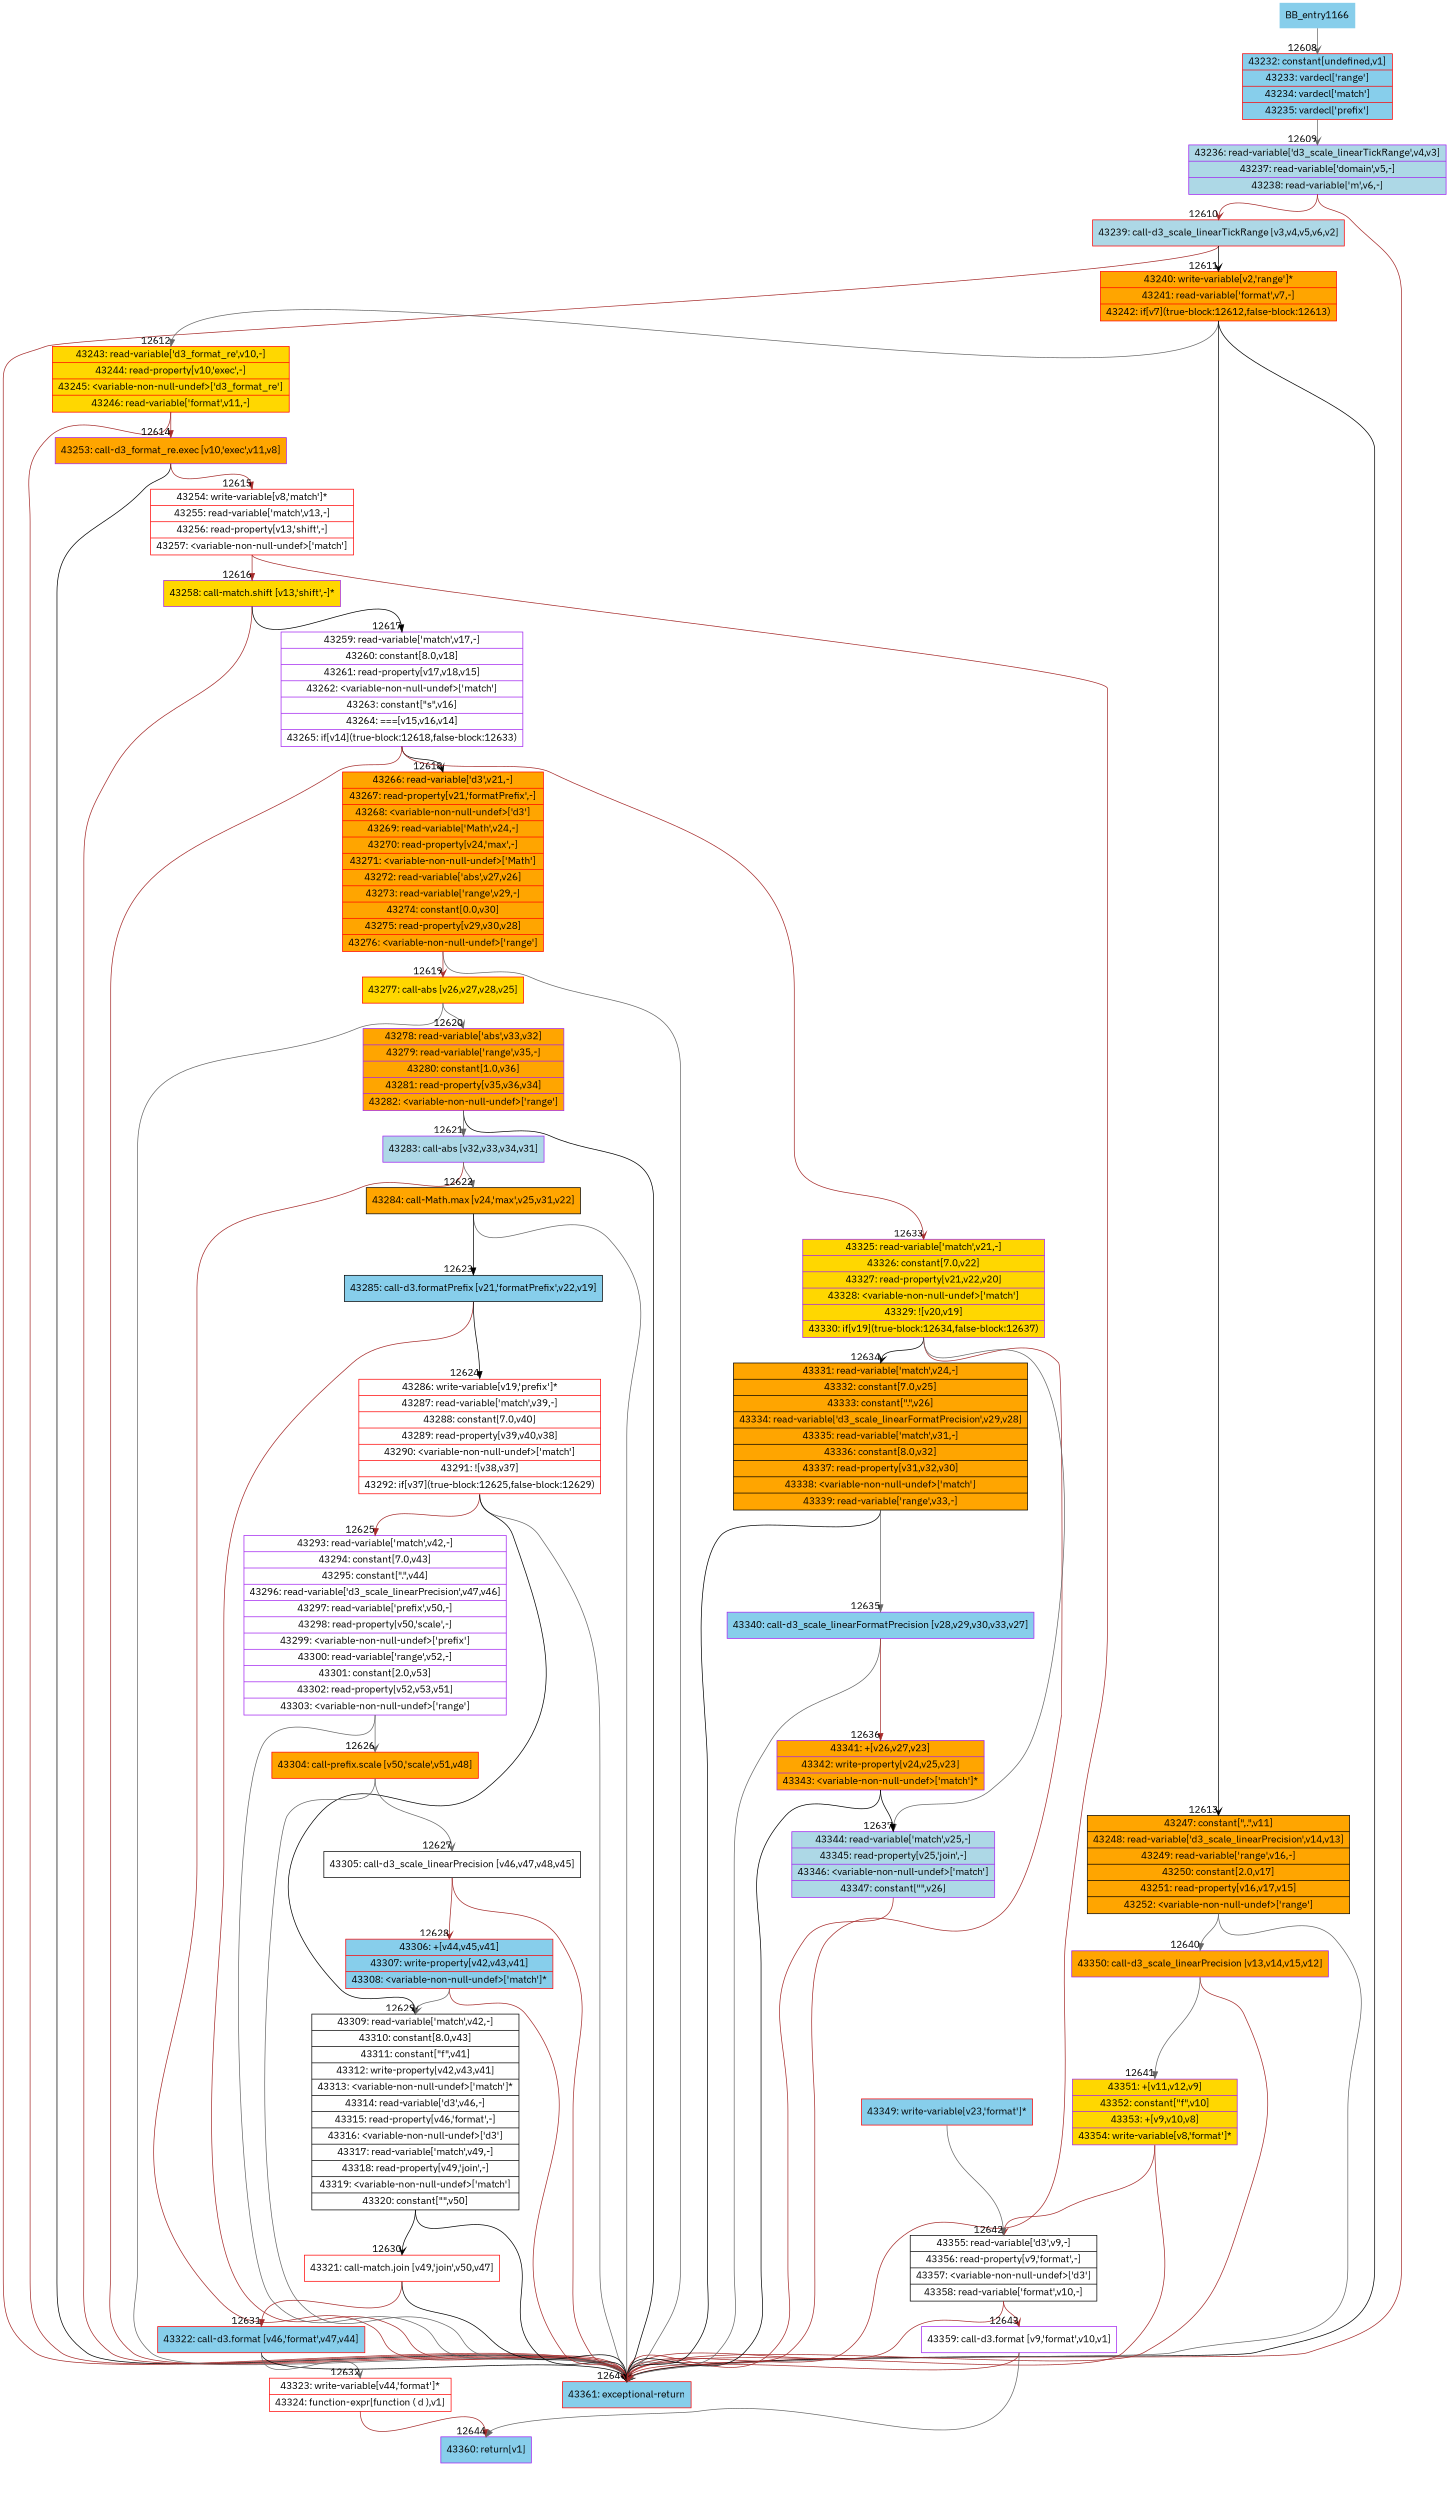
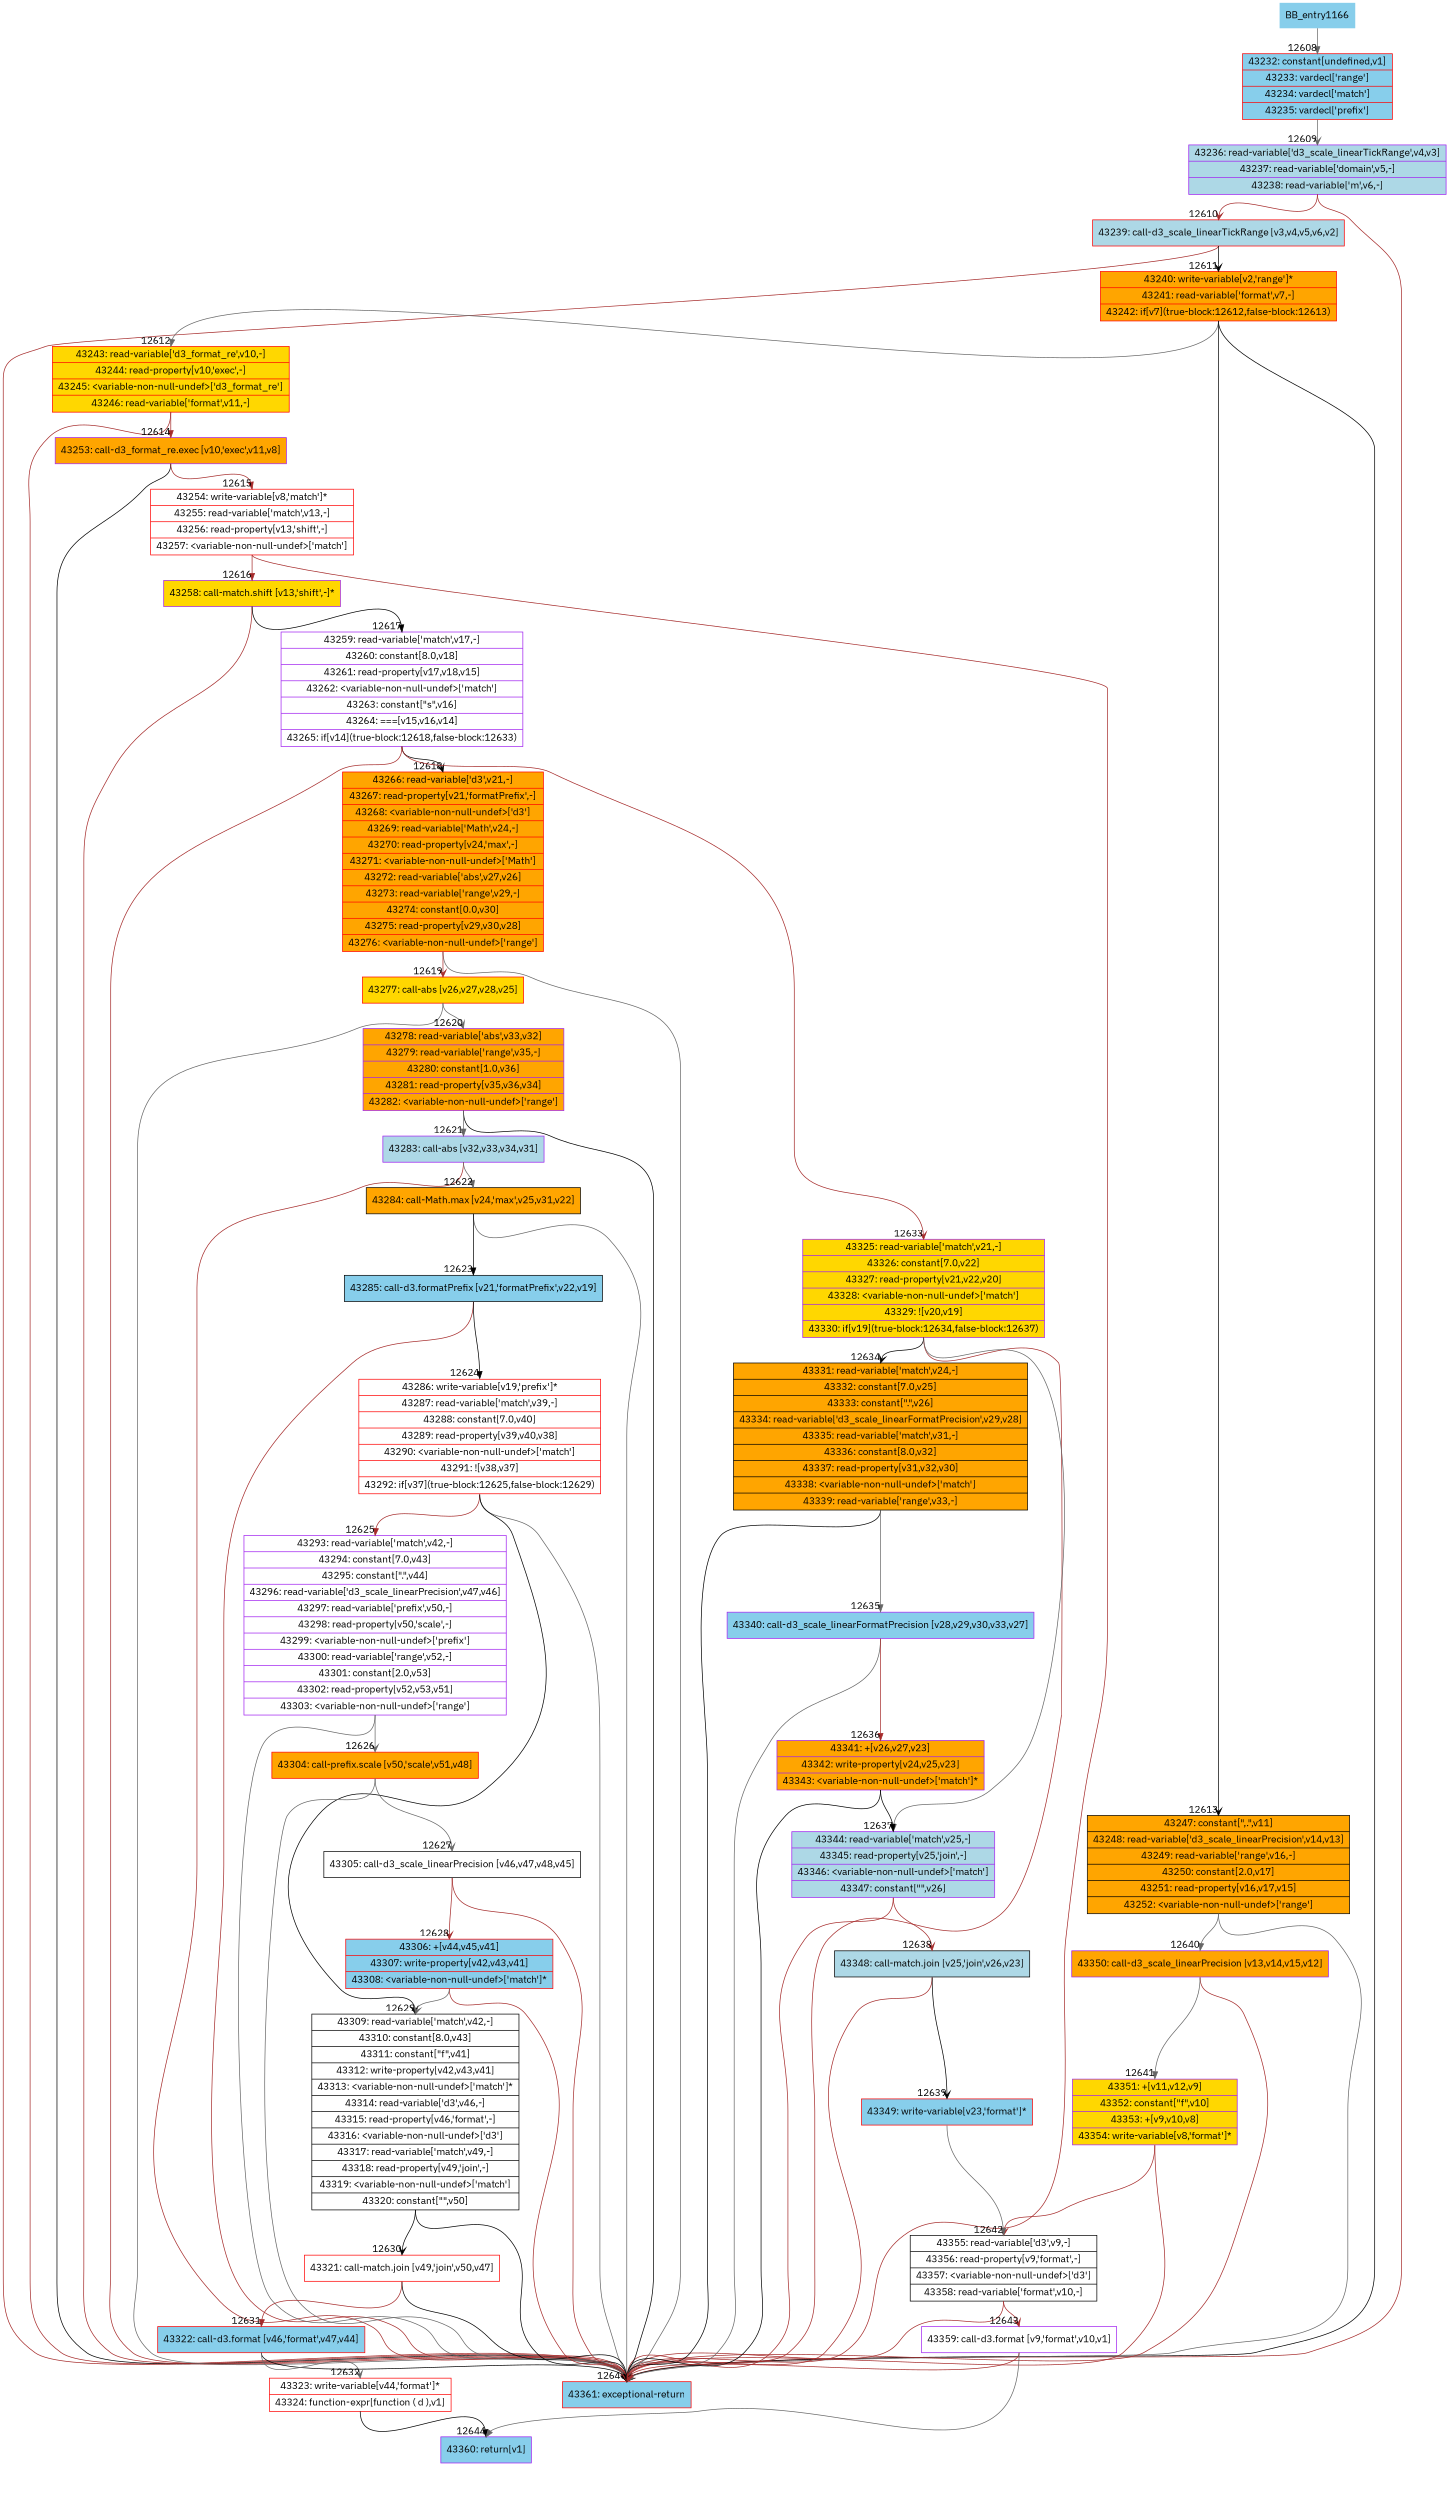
  digraph {
    fontname="IBM Plex Sans"
    rankdir=TD
    node [color=red fillcolor=orange fontname="IBM Plex Sans" shape=record style=filled]
    edge [arrowhead=vee color=brown fontname="IBM Plex Sans" headport=n tailport=s]
    n1 [fillcolor=skyblue label=BB_entry1166 shape=none]
    n2 [fillcolor=skyblue label="{43232: constant[undefined,v1]|43233: vardecl['range']|43234: vardecl['match']|43235: vardecl['prefix']}"]
    n3 [color=purple fillcolor=lightblue label="{43236: read-variable['d3_scale_linearTickRange',v4,v3]|43237: read-variable['domain',v5,-]|43238: read-variable['m',v6,-]}"]
    n4 [fillcolor=lightblue label="{43239: call-d3_scale_linearTickRange [v3,v4,v5,v6,v2]}"]
    n5 [fillcolor=skyblue label="{43361: exceptional-return}"]
    n6 [label="{43240: write-variable[v2,'range']*|43241: read-variable['format',v7,-]|43242: if[v7](true-block:12612,false-block:12613)}"]
    n7 [fillcolor=gold label="{43243: read-variable['d3_format_re',v10,-]|43244: read-property[v10,'exec',-]|43245: \<variable-non-null-undef\>['d3_format_re']|43246: read-variable['format',v11,-]}"]
    n8 [color=black label="{43247: constant[\",.\",v11]|43248: read-variable['d3_scale_linearPrecision',v14,v13]|43249: read-variable['range',v16,-]|43250: constant[2.0,v17]|43251: read-property[v16,v17,v15]|43252: \<variable-non-null-undef\>['range']}"]
    n9 [color=purple label="{43253: call-d3_format_re.exec [v10,'exec',v11,v8]}"]
    n10 [color=purple label="{43350: call-d3_scale_linearPrecision [v13,v14,v15,v12]}"]
    n11 [fillcolor=white label="{43254: write-variable[v8,'match']*|43255: read-variable['match',v13,-]|43256: read-property[v13,'shift',-]|43257: \<variable-non-null-undef\>['match']}"]
    n12 [color=purple fillcolor=gold label="{43351: +[v11,v12,v9]|43352: constant[\"f\",v10]|43353: +[v9,v10,v8]|43354: write-variable[v8,'format']*}"]
    n13 [color=purple fillcolor=gold label="{43258: call-match.shift [v13,'shift',-]*}"]
    n14 [color=black fillcolor=white label="{43355: read-variable['d3',v9,-]|43356: read-property[v9,'format',-]|43357: \<variable-non-null-undef\>['d3']|43358: read-variable['format',v10,-]}"]
    n15 [color=purple fillcolor=white label="{43259: read-variable['match',v17,-]|43260: constant[8.0,v18]|43261: read-property[v17,v18,v15]|43262: \<variable-non-null-undef\>['match']|43263: constant[\"s\",v16]|43264: ===[v15,v16,v14]|43265: if[v14](true-block:12618,false-block:12633)}"]
    n16 [label="{43266: read-variable['d3',v21,-]|43267: read-property[v21,'formatPrefix',-]|43268: \<variable-non-null-undef\>['d3']|43269: read-variable['Math',v24,-]|43270: read-property[v24,'max',-]|43271: \<variable-non-null-undef\>['Math']|43272: read-variable['abs',v27,v26]|43273: read-variable['range',v29,-]|43274: constant[0.0,v30]|43275: read-property[v29,v30,v28]|43276: \<variable-non-null-undef\>['range']}"]
    n17 [color=purple fillcolor=gold label="{43325: read-variable['match',v21,-]|43326: constant[7.0,v22]|43327: read-property[v21,v22,v20]|43328: \<variable-non-null-undef\>['match']|43329: ![v20,v19]|43330: if[v19](true-block:12634,false-block:12637)}"]
    n18 [fillcolor=gold label="{43277: call-abs [v26,v27,v28,v25]}"]
    n19 [color=black label="{43331: read-variable['match',v24,-]|43332: constant[7.0,v25]|43333: constant[\".\",v26]|43334: read-variable['d3_scale_linearFormatPrecision',v29,v28]|43335: read-variable['match',v31,-]|43336: constant[8.0,v32]|43337: read-property[v31,v32,v30]|43338: \<variable-non-null-undef\>['match']|43339: read-variable['range',v33,-]}"]
    n20 [color=purple fillcolor=lightblue label="{43344: read-variable['match',v25,-]|43345: read-property[v25,'join',-]|43346: \<variable-non-null-undef\>['match']|43347: constant[\"\",v26]}"]
    n21 [color=purple label="{43278: read-variable['abs',v33,v32]|43279: read-variable['range',v35,-]|43280: constant[1.0,v36]|43281: read-property[v35,v36,v34]|43282: \<variable-non-null-undef\>['range']}"]
    n22 [color=purple fillcolor=skyblue label="{43340: call-d3_scale_linearFormatPrecision [v28,v29,v30,v33,v27]}"]
+   n23 [color=black fillcolor=lightblue label="{43348: call-match.join [v25,'join',v26,v23]}"]
    n24 [color=purple fillcolor=lightblue label="{43283: call-abs [v32,v33,v34,v31]}"]
    n25 [color=black label="{43284: call-Math.max [v24,'max',v25,v31,v22]}"]
    n26 [color=black fillcolor=skyblue label="{43285: call-d3.formatPrefix [v21,'formatPrefix',v22,v19]}"]
    n27 [fillcolor=white label="{43286: write-variable[v19,'prefix']*|43287: read-variable['match',v39,-]|43288: constant[7.0,v40]|43289: read-property[v39,v40,v38]|43290: \<variable-non-null-undef\>['match']|43291: ![v38,v37]|43292: if[v37](true-block:12625,false-block:12629)}"]
    n28 [color=purple fillcolor=white label="{43293: read-variable['match',v42,-]|43294: constant[7.0,v43]|43295: constant[\".\",v44]|43296: read-variable['d3_scale_linearPrecision',v47,v46]|43297: read-variable['prefix',v50,-]|43298: read-property[v50,'scale',-]|43299: \<variable-non-null-undef\>['prefix']|43300: read-variable['range',v52,-]|43301: constant[2.0,v53]|43302: read-property[v52,v53,v51]|43303: \<variable-non-null-undef\>['range']}"]
    n29 [color=black fillcolor=white label="{43309: read-variable['match',v42,-]|43310: constant[8.0,v43]|43311: constant[\"f\",v41]|43312: write-property[v42,v43,v41]|43313: \<variable-non-null-undef\>['match']*|43314: read-variable['d3',v46,-]|43315: read-property[v46,'format',-]|43316: \<variable-non-null-undef\>['d3']|43317: read-variable['match',v49,-]|43318: read-property[v49,'join',-]|43319: \<variable-non-null-undef\>['match']|43320: constant[\"\",v50]}"]
    n30 [label="{43304: call-prefix.scale [v50,'scale',v51,v48]}"]
    n31 [fillcolor=white label="{43321: call-match.join [v49,'join',v50,v47]}"]
    n32 [color=black fillcolor=white label="{43305: call-d3_scale_linearPrecision [v46,v47,v48,v45]}"]
    n33 [fillcolor=skyblue label="{43322: call-d3.format [v46,'format',v47,v44]}"]
    n34 [fillcolor=skyblue label="{43306: +[v44,v45,v41]|43307: write-property[v42,v43,v41]|43308: \<variable-non-null-undef\>['match']*}"]
    n35 [fillcolor=white label="{43323: write-variable[v44,'format']*|43324: function-expr[function ( d ),v1]}"]
    n36 [color=purple fillcolor=skyblue label="{43360: return[v1]}"]
    n37 [color=purple label="{43341: +[v26,v27,v23]|43342: write-property[v24,v25,v23]|43343: \<variable-non-null-undef\>['match']*}"]
    n38 [fillcolor=skyblue label="{43349: write-variable[v23,'format']*}"]
    n39 [color=purple fillcolor=white label="{43359: call-d3.format [v9,'format',v10,v1]}"]
-   n1 -> n2 [color=gray40 headlabel="    12608"]
+   n1 -> n2 [arrowhead=normal color=gray40 headlabel="    12608"]
    n2 -> n3 [color=gray40 headlabel="      12609"]
    n3 -> n4 [headlabel="      12610"]
    n3 -> n5 [headlabel="      12645"]
    n4 -> n5 [arrowhead=normal]
    n4 -> n6 [color=black headlabel="      12611"]
    n6 -> n5 [color=black]
    n6 -> n7 [arrowhead=normal color=gray40 headlabel="      12612"]
    n6 -> n8 [color=black headlabel="      12613"]
    n7 -> n5
    n7 -> n9 [arrowhead=normal headlabel="      12614"]
    n8 -> n5 [arrowhead=normal color=gray40]
    n8 -> n10 [arrowhead=normal color=gray40 headlabel="      12640"]
    n9 -> n5 [arrowhead=normal color=black]
    n9 -> n11 [arrowhead=normal headlabel="      12615"]
    n10 -> n5 [arrowhead=normal]
    n10 -> n12 [arrowhead=normal color=gray40 headlabel="      12641"]
    n11 -> n5 [arrowhead=normal]
    n11 -> n13 [arrowhead=normal headlabel="      12616"]
    n12 -> n5
    n12 -> n14
    n13 -> n5 [arrowhead=normal]
    n13 -> n15 [arrowhead=normal color=black headlabel="      12617"]
    n14 -> n5
    n14 -> n39 [headlabel="      12643"]
    n15 -> n5 [arrowhead=normal]
    n15 -> n16 [color=black headlabel="      12618"]
    n15 -> n17 [headlabel="      12633"]
    n16 -> n5 [color=gray40]
    n16 -> n18 [headlabel="      12619"]
    n17 -> n5
    n17 -> n19 [color=black headlabel="      12634"]
    n17 -> n20 [arrowhead=normal color=gray40 headlabel="      12637"]
    n18 -> n5 [color=gray40]
    n18 -> n21 [color=gray40 headlabel="      12620"]
    n19 -> n5 [arrowhead=normal color=black]
    n19 -> n22 [arrowhead=normal color=gray40 headlabel="      12635"]
    n20 -> n5
+   n20 -> n23 [headlabel="      12638"]
    n21 -> n5 [color=black]
    n21 -> n24 [arrowhead=normal color=gray40 headlabel="      12621"]
    n22 -> n5 [arrowhead=normal color=gray40]
    n22 -> n37 [arrowhead=normal headlabel="      12636"]
+   n23 -> n5
+   n23 -> n38 [color=black headlabel="      12639"]
    n24 -> n5
    n24 -> n25 [arrowhead=normal color=gray40 headlabel="      12622"]
    n25 -> n5 [color=gray40]
    n25 -> n26 [arrowhead=normal color=black headlabel="      12623"]
    n26 -> n5 [arrowhead=normal]
    n26 -> n27 [arrowhead=normal color=black headlabel="      12624"]
    n27 -> n5 [color=gray40]
    n27 -> n28 [arrowhead=normal headlabel="      12625"]
    n27 -> n29 [color=black headlabel="      12629"]
    n28 -> n5 [arrowhead=normal color=gray40]
    n28 -> n30 [color=gray40 headlabel="      12626"]
    n29 -> n5 [arrowhead=normal color=black]
    n29 -> n31 [color=black headlabel="      12630"]
    n30 -> n5 [arrowhead=normal color=gray40]
    n30 -> n32 [color=gray40 headlabel="      12627"]
    n31 -> n5 [arrowhead=normal color=black]
    n31 -> n33 [arrowhead=normal headlabel="      12631"]
    n32 -> n5
    n32 -> n34 [headlabel="      12628"]
    n33 -> n5 [arrowhead=normal color=black]
    n33 -> n35 [color=gray40 headlabel="      12632"]
    n34 -> n5
    n34 -> n29 [color=gray40]
-   n35 -> n36 [arrowhead=normal headlabel="      12644"]
+   n35 -> n36 [arrowhead=normal color=black headlabel="      12644"]
    n37 -> n5 [color=black]
    n37 -> n20 [arrowhead=normal color=black]
    n38 -> n14 [arrowhead=normal color=gray40 headlabel="      12642"]
    n39 -> n5
    n39 -> n36 [arrowhead=normal color=gray40]
  }
